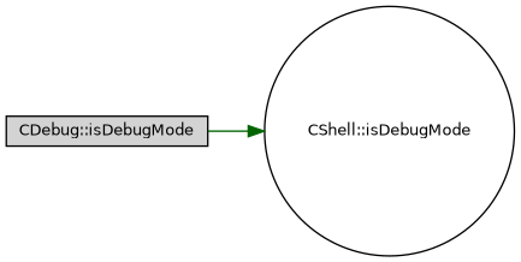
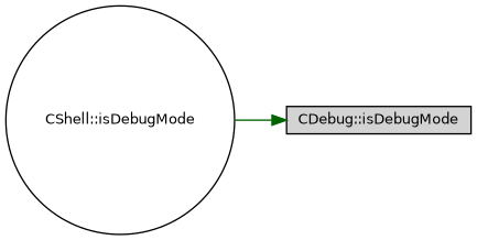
  digraph {
    rankdir=LR
    node [color=black fontname=Helvetica fontsize=10 style=filled]
    n1 [fillcolor=lightgrey fontcolor=black height=0.2 label="CDebug::isDebugMode" shape=box width=0.4]
    n2 [fillcolor=white height=0.2 label="CShell::isDebugMode" shape=circle width=0.4]
-   n1 -> n2 [color=darkgreen fontname=Helvetica fontsize=10 labelfontname=Helvetica labelfontsize=10 style=solid arrowhead=normal]
+   n2 -> n1 [color=darkgreen fontname=Helvetica fontsize=10 labelfontname=Helvetica labelfontsize=10 style=solid arrowhead=normal]
  }
